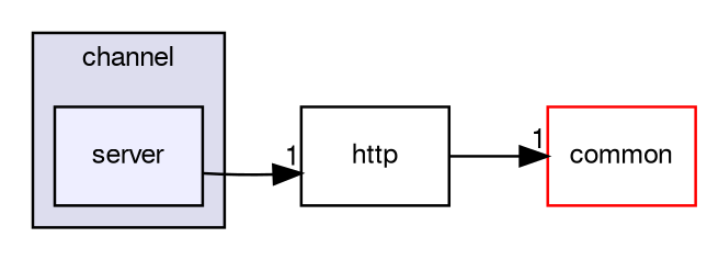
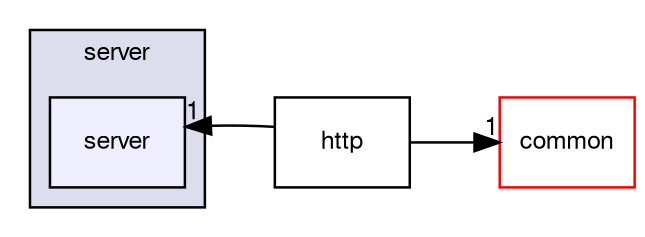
  digraph {
    compound=true
    rankdir=LR
    node [fontname=FreeSans fontsize=10 shape=box]
    edge [headlabel=1 labeldistance=1.5 labelfontname=FreeSans labelfontsize=10]
    n1 [fillcolor="#eeeeff" label=server pencolor=black style=filled]
    n2 [label=http]
    n3 [color=red label=common]
    subgraph cluster_1 {
      bgcolor="#ddddee"
      fontname=FreeSans
      fontsize=10
-     label=channel
+     label=server
      pencolor=black
      n1
    }
-   n1 -> n2
+   n2 -> n1
    n2 -> n3
  }
